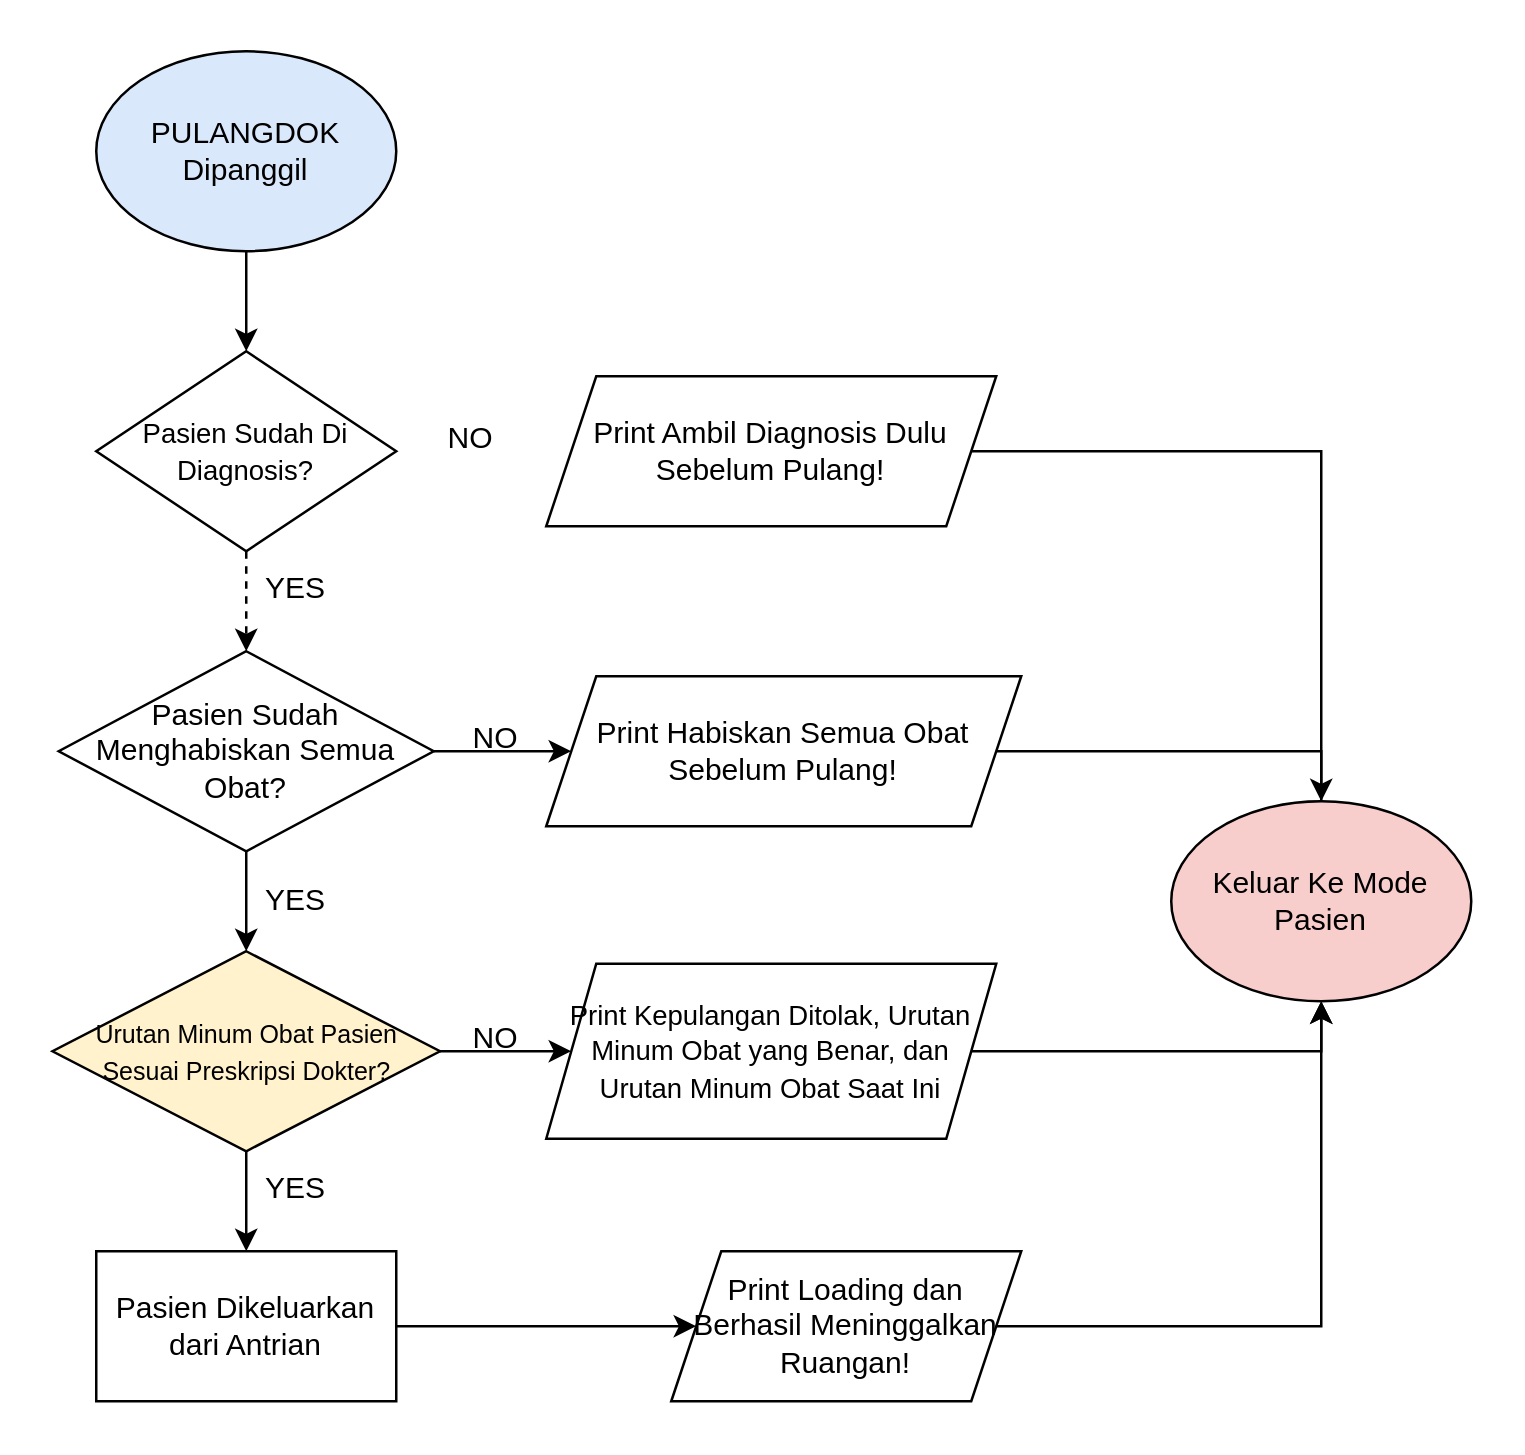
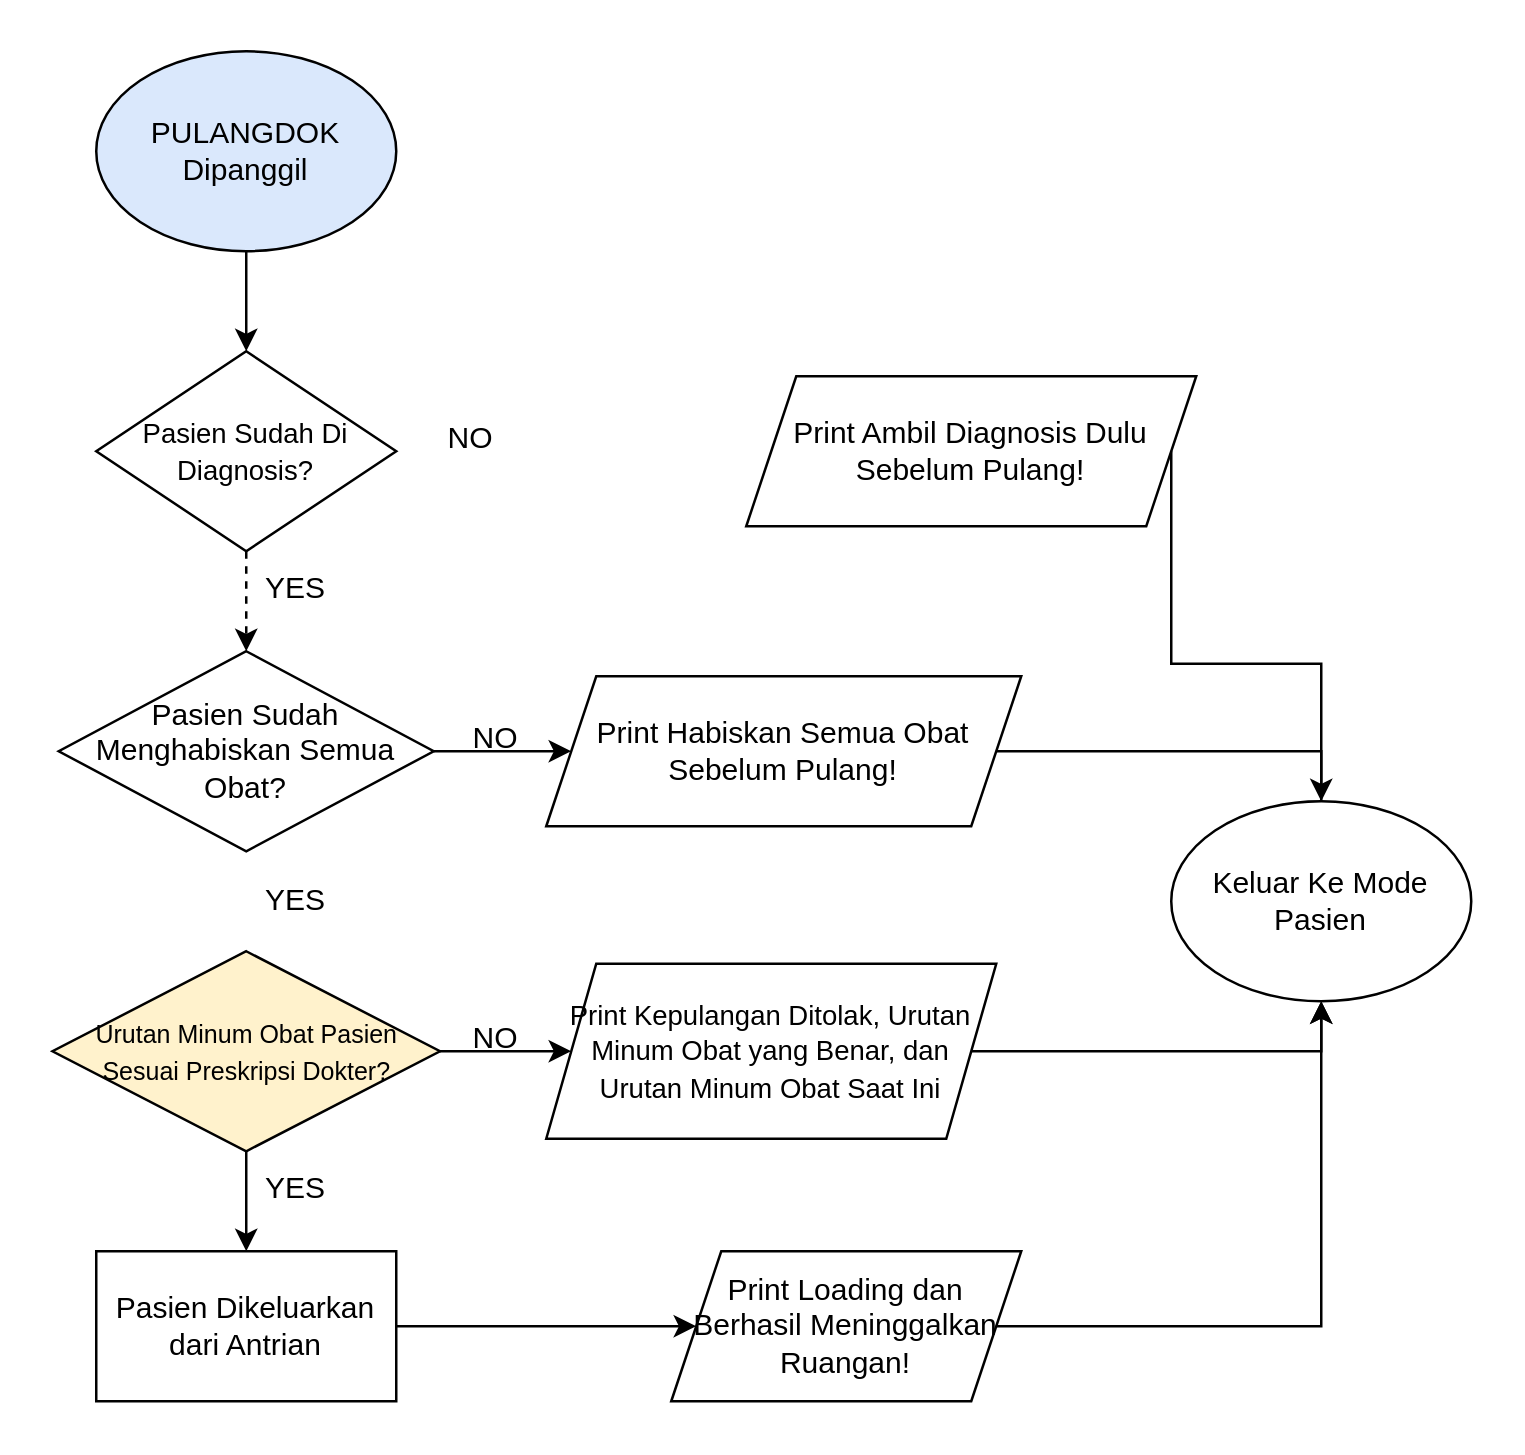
  <mxCell id="0" />
  <mxCell id="1" parent="0" />
  <mxCell id="2" style="edgeStyle=orthogonalEdgeStyle;rounded=0;orthogonalLoop=1;jettySize=auto;html=1;exitX=0.5;exitY=1;exitDx=0;exitDy=0;entryX=0.5;entryY=0;entryDx=0;entryDy=0;" edge="1" parent="1" source="3" target="5"><mxGeometry relative="1" as="geometry" /></mxCell>
  <mxCell id="3" value="PULANGDOK Dipanggil" style="ellipse;whiteSpace=wrap;html=1;fillColor=#dae8fc;" vertex="1" parent="1"><mxGeometry x="38" y="20" width="120" height="80" as="geometry" /></mxCell>
  <mxCell id="4" style="edgeStyle=orthogonalEdgeStyle;rounded=0;orthogonalLoop=1;jettySize=auto;html=1;exitX=0.5;exitY=1;exitDx=0;exitDy=0;entryX=0.5;entryY=0;entryDx=0;entryDy=0;dashed=1;" edge="1" parent="1" source="5" target="8"><mxGeometry relative="1" as="geometry" /></mxCell>
  <mxCell id="5" value="&lt;font style=&quot;font-size: 11px;&quot;&gt;Pasien Sudah Di Diagnosis?&lt;/font&gt;" style="rhombus;whiteSpace=wrap;html=1;" vertex="1" parent="1"><mxGeometry x="38" y="140" width="120" height="80" as="geometry" /></mxCell>
- <mxCell id="6" style="edgeStyle=orthogonalEdgeStyle;rounded=0;orthogonalLoop=1;jettySize=auto;html=1;exitX=0.5;exitY=1;exitDx=0;exitDy=0;entryX=0.5;entryY=0;entryDx=0;entryDy=0;" edge="1" parent="1" source="8" target="11"><mxGeometry relative="1" as="geometry" /></mxCell>
  <mxCell id="7" style="edgeStyle=orthogonalEdgeStyle;rounded=0;orthogonalLoop=1;jettySize=auto;html=1;exitX=1;exitY=0.5;exitDx=0;exitDy=0;" edge="1" parent="1" source="8" target="15"><mxGeometry relative="1" as="geometry" /></mxCell>
  <mxCell id="8" value="Pasien Sudah Menghabiskan Semua Obat?" style="rhombus;whiteSpace=wrap;html=1;fontSize=12;" vertex="1" parent="1"><mxGeometry x="23" y="260" width="150" height="80" as="geometry" /></mxCell>
  <mxCell id="9" style="edgeStyle=orthogonalEdgeStyle;rounded=0;orthogonalLoop=1;jettySize=auto;html=1;exitX=0.5;exitY=1;exitDx=0;exitDy=0;entryX=0.5;entryY=0;entryDx=0;entryDy=0;" edge="1" parent="1" source="11" target="21"><mxGeometry relative="1" as="geometry" /></mxCell>
  <mxCell id="10" style="edgeStyle=orthogonalEdgeStyle;rounded=0;orthogonalLoop=1;jettySize=auto;html=1;exitX=1;exitY=0.5;exitDx=0;exitDy=0;entryX=0;entryY=0.5;entryDx=0;entryDy=0;" edge="1" parent="1" source="11" target="17"><mxGeometry relative="1" as="geometry" /></mxCell>
  <mxCell id="11" value="&lt;font style=&quot;font-size: 10px;&quot;&gt;Urutan Minum Obat Pasien Sesuai Preskripsi Dokter?&lt;/font&gt;" style="rhombus;whiteSpace=wrap;html=1;fillColor=#fff2cc;" vertex="1" parent="1"><mxGeometry x="20.5" y="380" width="155" height="80" as="geometry" /></mxCell>
  <mxCell id="12" style="edgeStyle=orthogonalEdgeStyle;rounded=0;orthogonalLoop=1;jettySize=auto;html=1;exitX=1;exitY=0.5;exitDx=0;exitDy=0;entryX=0.5;entryY=0;entryDx=0;entryDy=0;" edge="1" parent="1" source="13" target="22"><mxGeometry relative="1" as="geometry" /></mxCell>
- <mxCell id="13" value="Print Ambil Diagnosis Dulu Sebelum Pulang!" style="shape=parallelogram;perimeter=parallelogramPerimeter;whiteSpace=wrap;html=1;fixedSize=1;" vertex="1" parent="1"><mxGeometry x="218" y="150" width="180" height="60" as="geometry" /></mxCell>
+ <mxCell id="13" value="Print Ambil Diagnosis Dulu Sebelum Pulang!" style="shape=parallelogram;perimeter=parallelogramPerimeter;whiteSpace=wrap;html=1;fixedSize=1;" vertex="1" parent="1"><mxGeometry x="298" y="150" width="180" height="60" as="geometry" /></mxCell>
  <mxCell id="14" style="edgeStyle=orthogonalEdgeStyle;rounded=0;orthogonalLoop=1;jettySize=auto;html=1;exitX=1;exitY=0.5;exitDx=0;exitDy=0;" edge="1" parent="1" source="15"><mxGeometry relative="1" as="geometry"><mxPoint x="528" y="330" as="targetPoint" /><Array as="points"><mxPoint x="528" y="300" /></Array></mxGeometry></mxCell>
  <mxCell id="15" value="Print Habiskan Semua Obat Sebelum Pulang!" style="shape=parallelogram;perimeter=parallelogramPerimeter;whiteSpace=wrap;html=1;fixedSize=1;" vertex="1" parent="1"><mxGeometry x="218" y="270" width="190" height="60" as="geometry" /></mxCell>
  <mxCell id="16" style="edgeStyle=orthogonalEdgeStyle;rounded=0;orthogonalLoop=1;jettySize=auto;html=1;exitX=1;exitY=0.5;exitDx=0;exitDy=0;entryX=0.5;entryY=1;entryDx=0;entryDy=0;" edge="1" parent="1" source="17" target="22"><mxGeometry relative="1" as="geometry"><Array as="points"><mxPoint x="528" y="420" /></Array></mxGeometry></mxCell>
  <mxCell id="17" value="&lt;font style=&quot;font-size: 11px;&quot;&gt;Print Kepulangan Ditolak, Urutan Minum Obat yang Benar, dan Urutan Minum Obat Saat Ini&lt;/font&gt;" style="shape=parallelogram;perimeter=parallelogramPerimeter;html=1;fixedSize=1;whiteSpace=wrap;" vertex="1" parent="1"><mxGeometry x="218" y="385" width="180" height="70" as="geometry" /></mxCell>
  <mxCell id="18" style="edgeStyle=orthogonalEdgeStyle;rounded=0;orthogonalLoop=1;jettySize=auto;html=1;exitX=1;exitY=0.5;exitDx=0;exitDy=0;entryX=0.5;entryY=1;entryDx=0;entryDy=0;" edge="1" parent="1" source="19" target="22"><mxGeometry relative="1" as="geometry" /></mxCell>
  <mxCell id="19" value="Print Loading dan Berhasil Meninggalkan Ruangan!" style="shape=parallelogram;perimeter=parallelogramPerimeter;whiteSpace=wrap;html=1;fixedSize=1;" vertex="1" parent="1"><mxGeometry x="268" y="500" width="140" height="60" as="geometry" /></mxCell>
  <mxCell id="20" style="edgeStyle=orthogonalEdgeStyle;rounded=0;orthogonalLoop=1;jettySize=auto;html=1;exitX=1;exitY=0.5;exitDx=0;exitDy=0;" edge="1" parent="1" source="21" target="19"><mxGeometry relative="1" as="geometry" /></mxCell>
  <mxCell id="21" value="Pasien Dikeluarkan dari Antrian" style="rounded=0;whiteSpace=wrap;html=1;" vertex="1" parent="1"><mxGeometry x="38" y="500" width="120" height="60" as="geometry" /></mxCell>
- <mxCell id="22" value="Keluar Ke Mode Pasien" style="ellipse;whiteSpace=wrap;html=1;fillColor=#f8cecc;" vertex="1" parent="1"><mxGeometry x="468" y="320" width="120" height="80" as="geometry" /></mxCell>
+ <mxCell id="22" value="Keluar Ke Mode Pasien" style="ellipse;whiteSpace=wrap;html=1;" vertex="1" parent="1"><mxGeometry x="468" y="320" width="120" height="80" as="geometry" /></mxCell>
  <mxCell id="23" value="NO" style="text;html=1;align=center;verticalAlign=middle;whiteSpace=wrap;rounded=0;" vertex="1" parent="1"><mxGeometry x="158" y="160" width="60" height="30" as="geometry" /></mxCell>
  <mxCell id="24" value="NO" style="text;html=1;align=center;verticalAlign=middle;whiteSpace=wrap;rounded=0;" vertex="1" parent="1"><mxGeometry x="168" y="280" width="60" height="30" as="geometry" /></mxCell>
  <mxCell id="25" value="NO" style="text;html=1;align=center;verticalAlign=middle;whiteSpace=wrap;rounded=0;" vertex="1" parent="1"><mxGeometry x="168" y="400" width="60" height="30" as="geometry" /></mxCell>
  <mxCell id="26" value="YES" style="text;html=1;align=center;verticalAlign=middle;whiteSpace=wrap;rounded=0;" vertex="1" parent="1"><mxGeometry x="88" y="220" width="60" height="30" as="geometry" /></mxCell>
  <mxCell id="27" value="YES" style="text;html=1;align=center;verticalAlign=middle;whiteSpace=wrap;rounded=0;" vertex="1" parent="1"><mxGeometry x="88" y="345" width="60" height="30" as="geometry" /></mxCell>
  <mxCell id="28" value="YES" style="text;html=1;align=center;verticalAlign=middle;whiteSpace=wrap;rounded=0;" vertex="1" parent="1"><mxGeometry x="88" y="460" width="60" height="30" as="geometry" /></mxCell>
